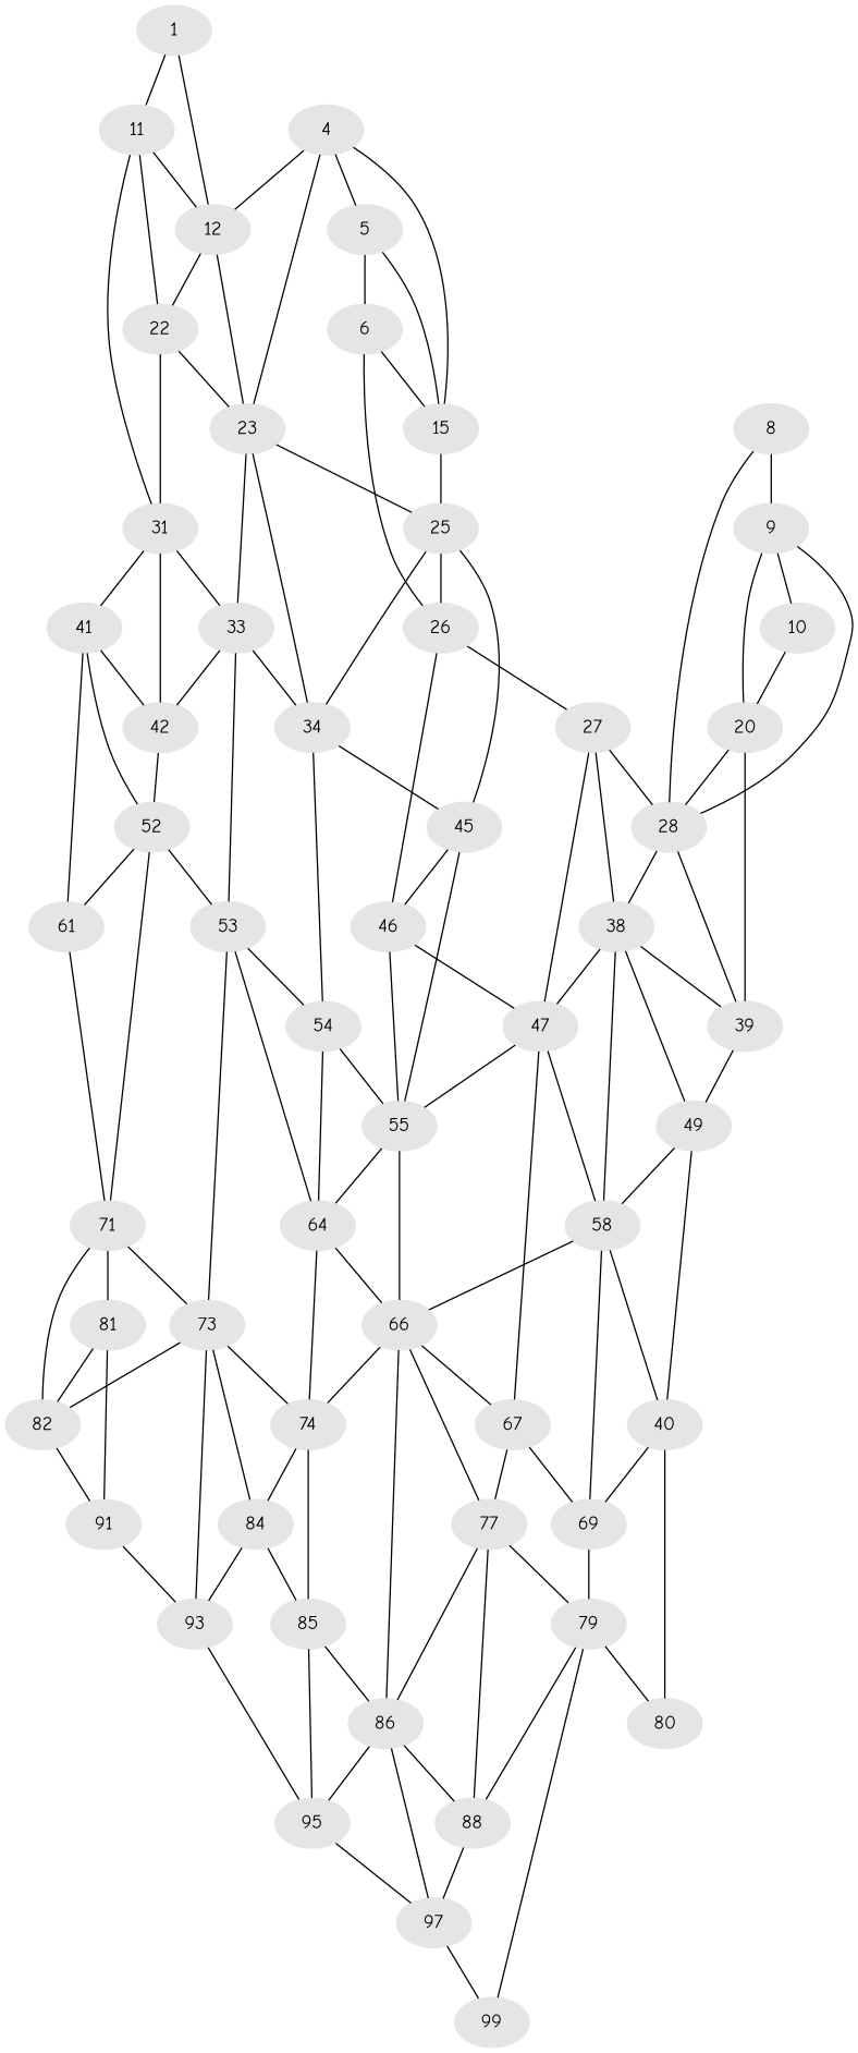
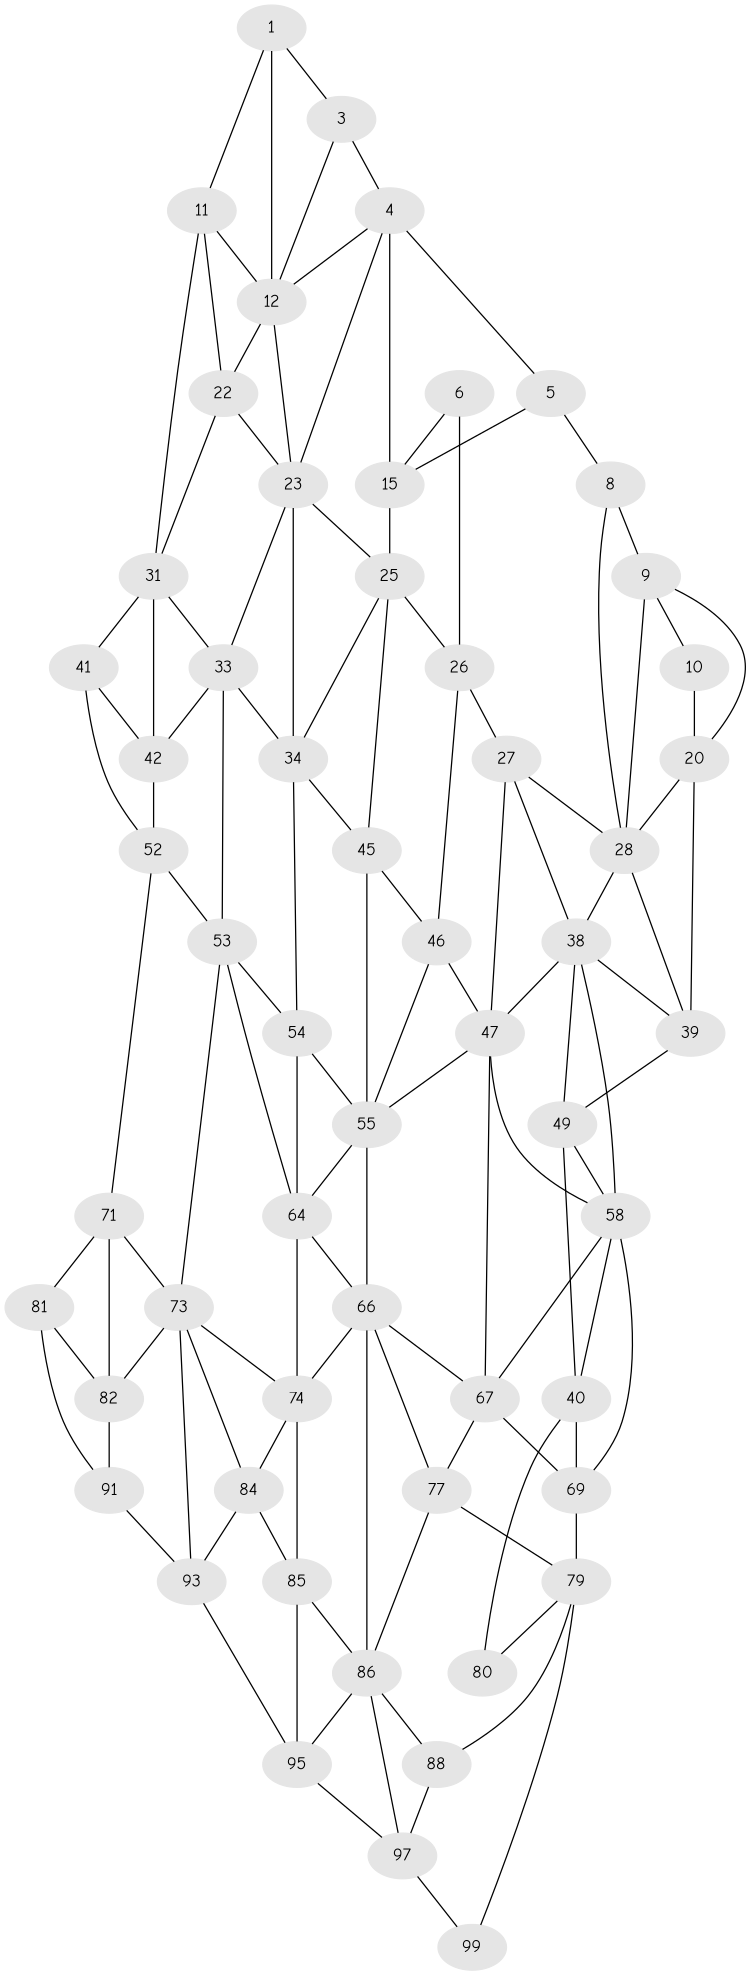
  graph {
    fontname="Comic Neue"
    node [color=gray90 fontname="Comic Neue" style=filled]
    edge [fontname="Comic Neue"]
    1 [super="+2"]
+   3
    11 [super="+21"]
    12 [super="+13"]
    4 [super="+14"]
    22
    31 [super="+32"]
    23 [super="+24"]
    5
    15
    6 [super="+16"]
    25 [super="+35"]
    33 [super="+43"]
    34 [super="+44"]
    26 [super="+36"]
    27 [super="+37"]
    46
    8 [super="+18"]
    9 [super="+19"]
    28 [super="+29"]
    38 [super="+48"]
    47 [super="+57"]
    10
    20 [super="+30"]
    39 [super="+40"]
    41 [super="+51"]
    42
    45
    49 [super="+50"]
    53 [super="+63"]
    54
    55 [super="+56"]
    58 [super="+59"]
    67 [super="+68"]
    52 [super="+62"]
-   61
    64 [super="+65"]
    73 [super="+83"]
    n39 [label=40 super="+70"]
    69
    71 [super="+72"]
    66 [super="+76"]
    77 [super="+78"]
    80
    81
    82
    74 [super="+75"]
    84
    93 [super="+94"]
    86 [super="+87"]
    79 [super="+89"]
    85
    88
    95 [super="+96"]
    97 [super="+98"]
    99
    91 [super="+92"]
+   1 -- 3
    1 -- 11
    1 -- 12
+   3 -- 12
+   3 -- 4
    11 -- 12
    11 -- 22
    11 -- 31
    12 -- 22
    12 -- 23
    4 -- 12
    4 -- 23
    4 -- 5
    4 -- 15
    22 -- 31
    22 -- 23
    31 -- 33
    31 -- 41
    31 -- 42
    23 -- 25
    23 -- 33
    23 -- 34
    5 -- 15
-   5 -- 6
+   5 -- 8
    15 -- 25
    6 -- 15
    6 -- 26
    25 -- 34
    25 -- 26 [weight=2]
    25 -- 45
    33 -- 34 [weight=2]
    33 -- 42
    33 -- 53
    34 -- 45
    34 -- 54
    26 -- 27 [weight=2]
    26 -- 46
    27 -- 28
    27 -- 38
    27 -- 47
    46 -- 47
    46 -- 55
    8 -- 9 [weight=2]
    8 -- 28
    9 -- 28
    9 -- 10
    9 -- 20
    28 -- 38
    28 -- 39
    38 -- 47
    38 -- 39
    38 -- 49
    38 -- 58
    47 -- 55
    47 -- 58
    47 -- 67
    10 -- 20
    20 -- 28
    20 -- 39
    39 -- 49 [weight=2]
    41 -- 42
    41 -- 52
-   41 -- 61
    42 -- 52
    45 -- 46
    45 -- 55
    49 -- 58
    49 -- n39
    53 -- 54
    53 -- 64
    53 -- 73
    54 -- 55
    54 -- 64
    55 -- 64
    55 -- 66
-   58 -- 66
+   58 -- 67
    58 -- n39
    58 -- 69
    67 -- 69
    67 -- 77 [weight=2]
    52 -- 53 [weight=2]
-   52 -- 61
    52 -- 71
-   61 -- 71
    64 -- 66
    64 -- 74 [weight=2]
    73 -- 82
    73 -- 74
    73 -- 84
    73 -- 93
    n39 -- 69
    n39 -- 80
    69 -- 79
    71 -- 73
    71 -- 81
    71 -- 82
    66 -- 67
    66 -- 77
    66 -- 74
    66 -- 86
    77 -- 86
    77 -- 79
-   77 -- 88
    81 -- 82
    81 -- 91
    82 -- 91
    74 -- 84
    74 -- 85
    84 -- 93
    84 -- 85
    93 -- 95
    86 -- 88
    86 -- 95
    86 -- 97
    79 -- 80
    79 -- 88
    79 -- 99
    85 -- 86
    85 -- 95
    88 -- 97
    95 -- 97
    97 -- 99
    91 -- 93
  }
